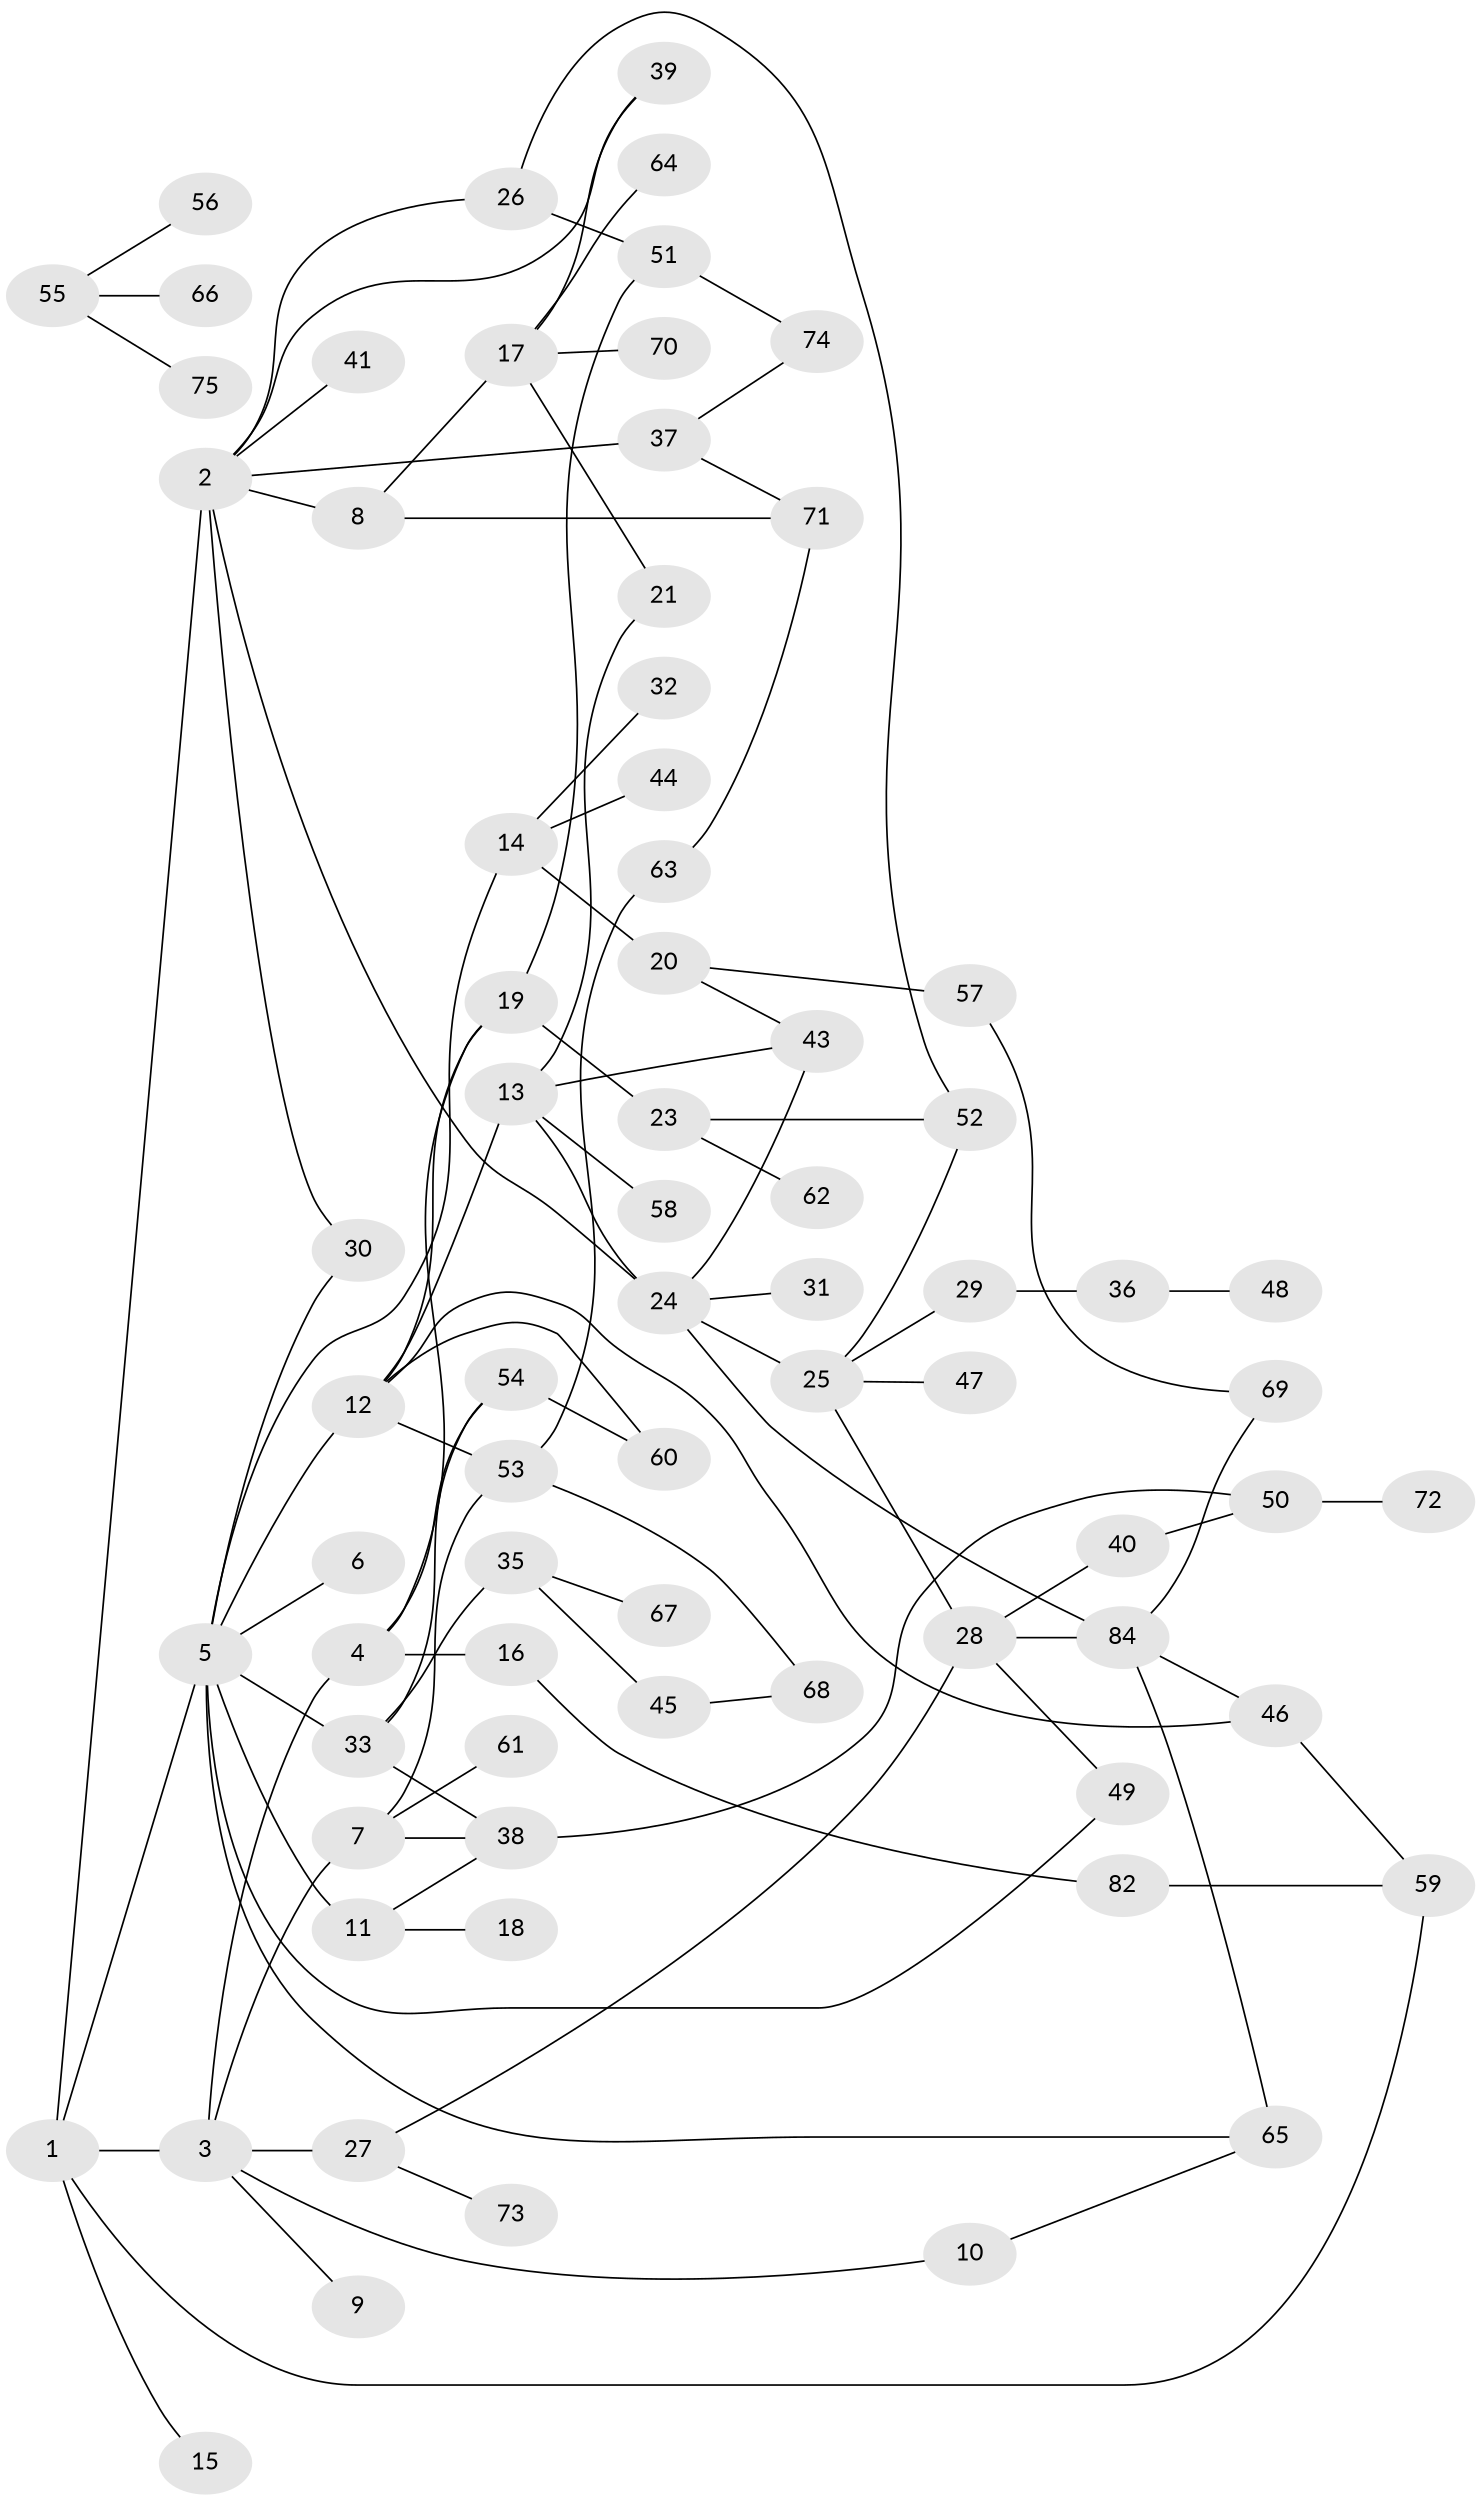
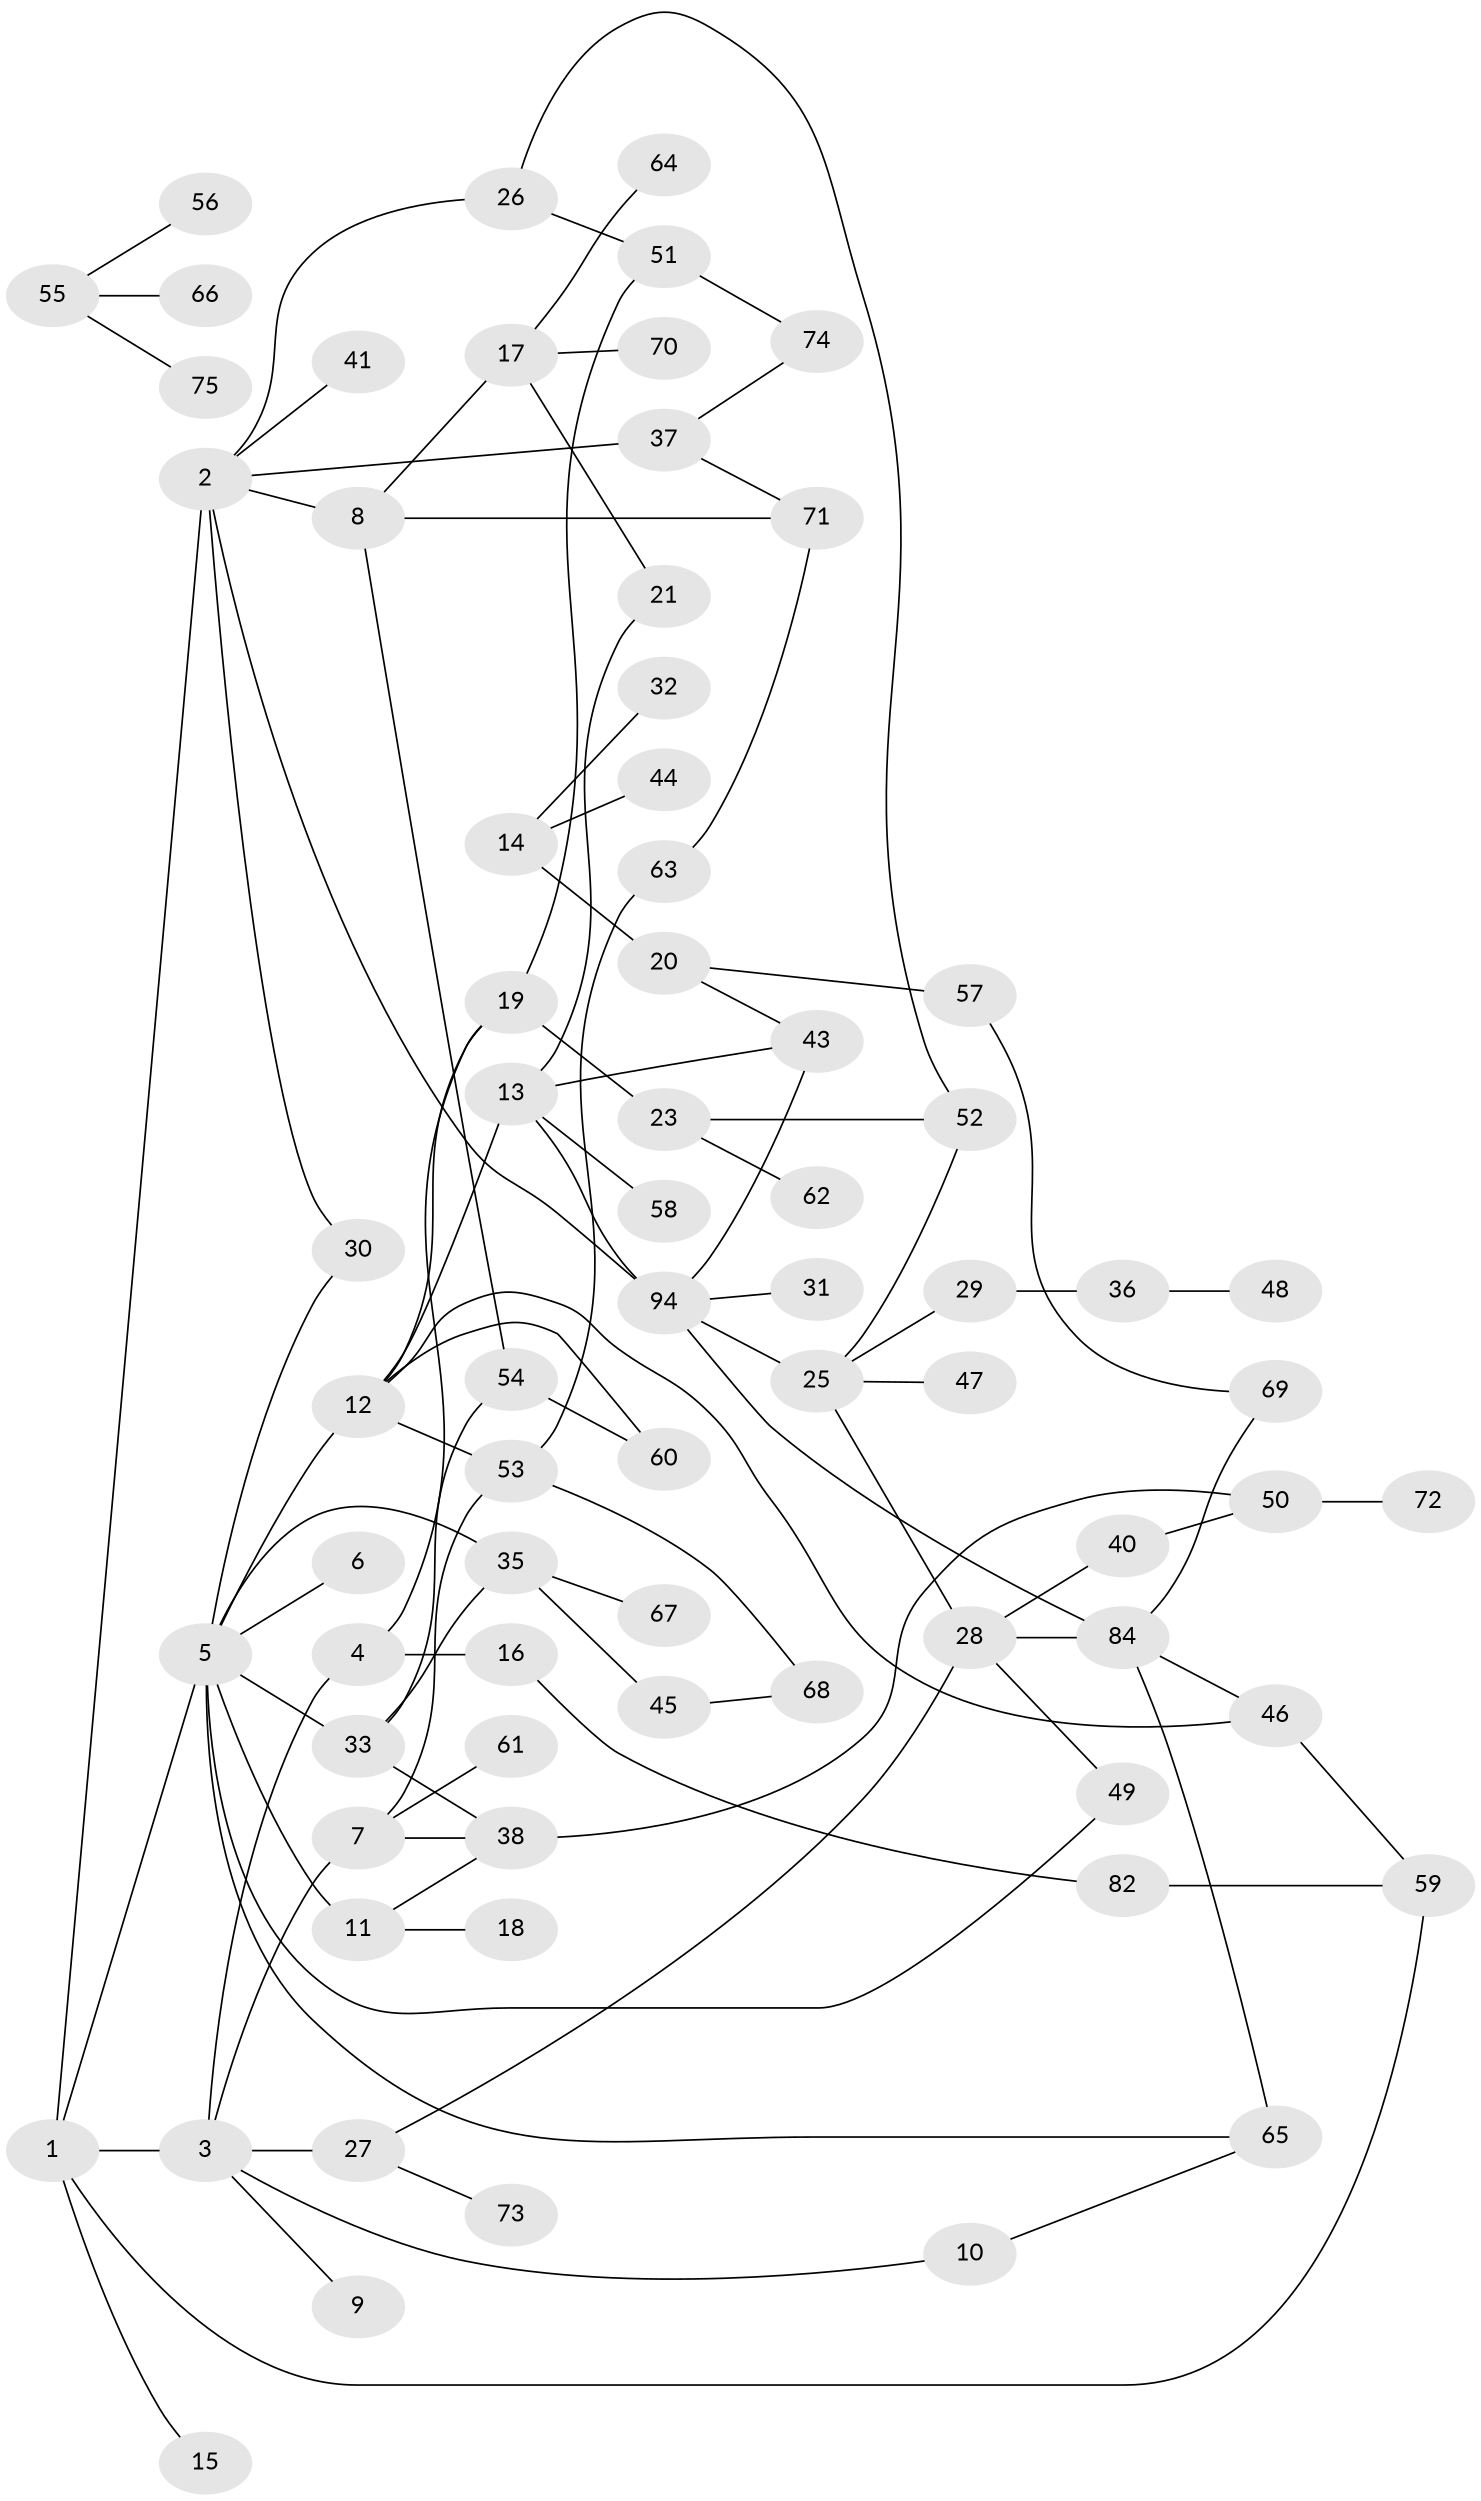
  graph {
    fontname=Lato
    rankdir=LR
    node [color=gray90 fontname=Lato style=filled]
    edge [fontname=Lato]
    1
    2
    3
    5
    15
    59
    8
-   24
+   24 [label=94]
    26
    30
    37
-   39
    41
    4
    7
    9
    10
    27
    6
    11
    12
    14
    33
    49
    65
    17
    54
    71
    43
    25
    31
    n32 [label=84]
    51
    52
    74
    16
    19
    38
    53
    61
    28
    73
    n43 [label=82]
    23
    18
    13
    46
    60
    20
    32
    44
    35
    50
    68
    63
    21
    64
    70
    58
    57
    62
    69
    55
    56
    66
    75
    29
    47
    40
    36
    48
    45
    67
    72
    1 -- 2
    1 -- 3
    1 -- 5
    1 -- 15
    1 -- 59
    2 -- 8
    2 -- 24
    2 -- 26
    2 -- 30
    2 -- 37
-   2 -- 39
    2 -- 41
    3 -- 4
    3 -- 7
    3 -- 9
    3 -- 10
    3 -- 27
    5 -- 30
    5 -- 6
    5 -- 11
    5 -- 12
-   5 -- 14
+   5 -- 35
    5 -- 33
    5 -- 49
    5 -- 65
    8 -- 17
-   4 -- 54
+   8 -- 54
    8 -- 71
    24 -- 43
    24 -- 25
    24 -- 31
    24 -- n32
    26 -- 51
    26 -- 52
    37 -- 71
    37 -- 74
    4 -- 16
    4 -- 19
    7 -- 38
    7 -- 53
    7 -- 61
    10 -- 65
    27 -- 28
    27 -- 73
    11 -- 38
    11 -- 18
    12 -- 19
    12 -- 53
    12 -- 13
    12 -- 46
    12 -- 60
    14 -- 20
    14 -- 32
    14 -- 44
    33 -- 54
    33 -- 38
    33 -- 35
-   17 -- 39
    17 -- 21
    17 -- 64
    17 -- 70
    54 -- 60
    25 -- 52
    25 -- 28
    25 -- 29
    25 -- 47
    n32 -- 65
    n32 -- 46
    n32 -- 69
    51 -- 74
    16 -- n43
    19 -- 51
    19 -- 23
    38 -- 50
    53 -- 68
    53 -- 63
    28 -- 49
    28 -- n32
    28 -- 40
    n43 -- 59
    23 -- 52
    23 -- 62
    13 -- 24
    13 -- 43
    13 -- 21
    13 -- 58
    46 -- 59
    20 -- 43
    20 -- 57
    35 -- 45
    35 -- 67
    50 -- 72
    63 -- 71
    57 -- 69
    55 -- 56
    55 -- 66
    55 -- 75
    29 -- 36
    40 -- 50
    36 -- 48
    45 -- 68
  }
